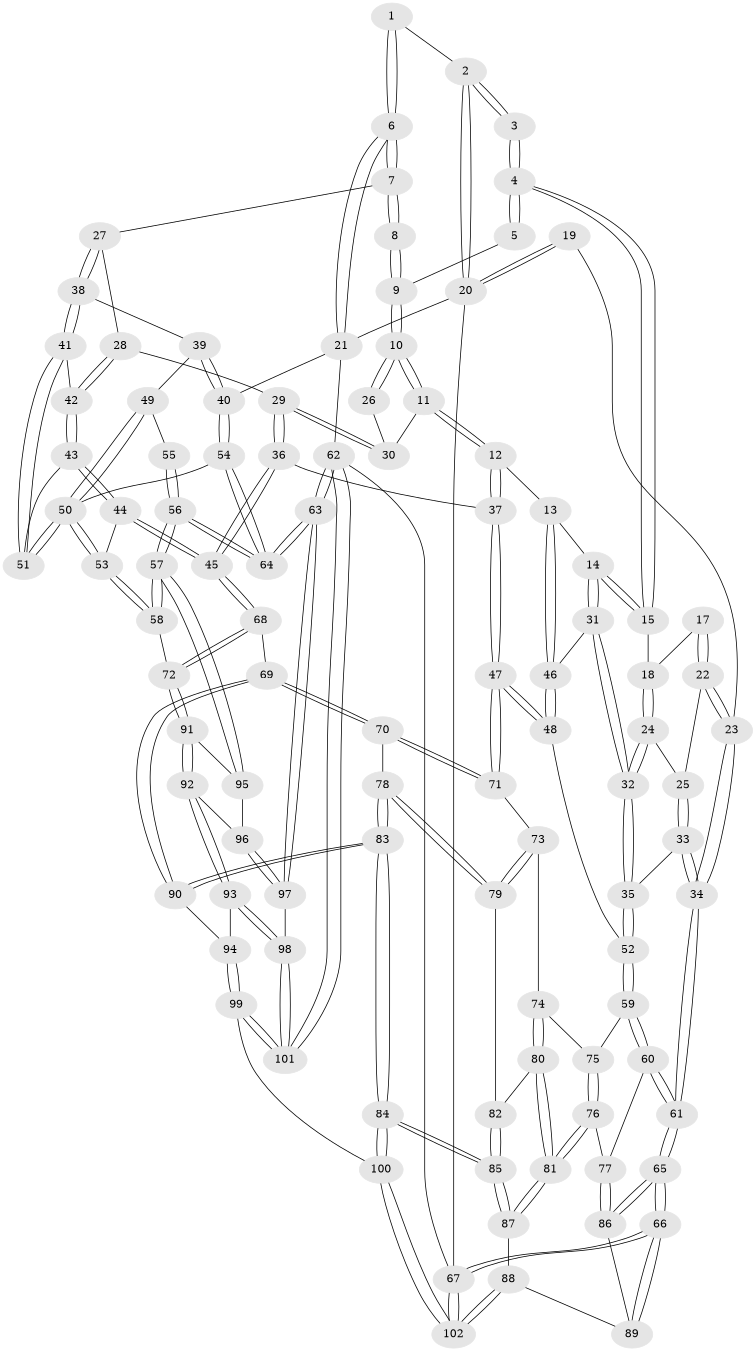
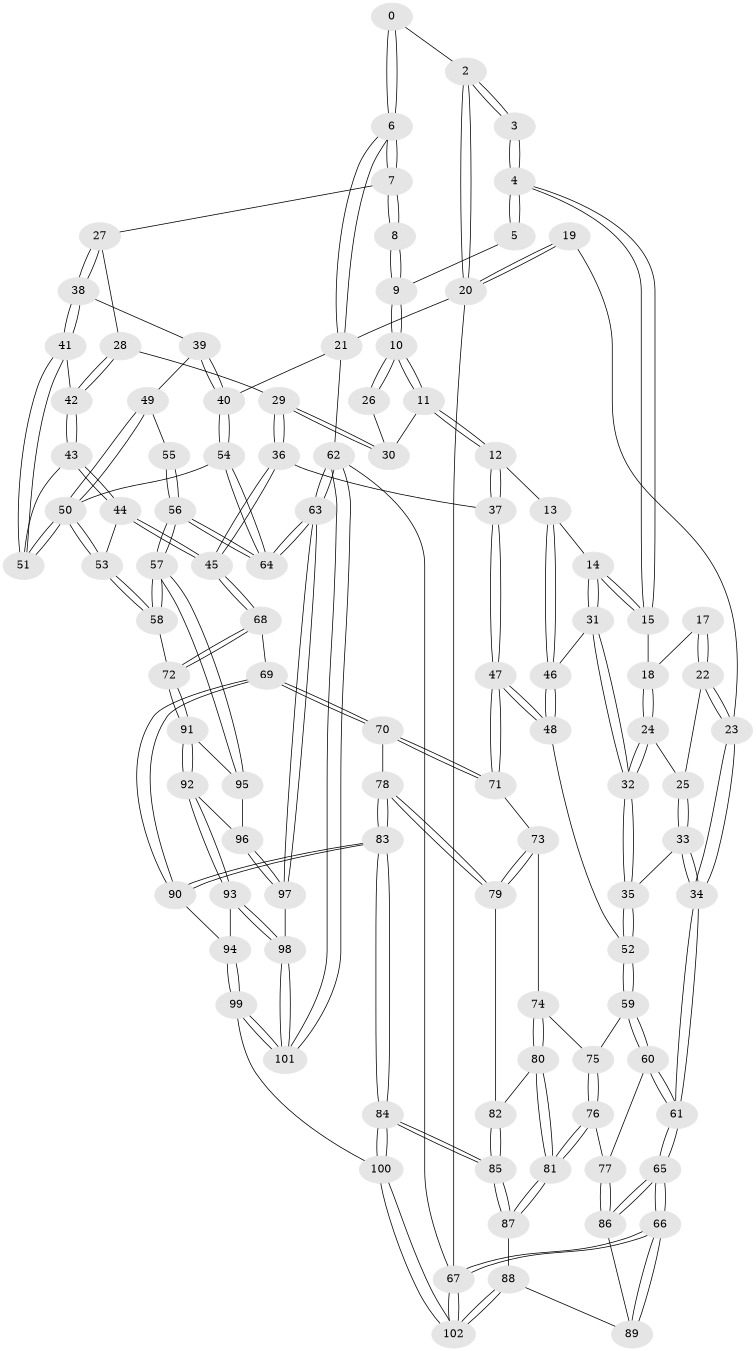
  graph {
    node [color=gray90 style=filled]
-   1
+   1 [label=0]
    2
    6
    3
    20
    7
    21
    4
    67
    5
    15
    9
    18
    10
    8
    27
    40
    62
    28
    38
    11
    26
    12
    30
    13
    37
    14
    46
    47
    31
    48
    32
    24
    17
    22
    19
    23
    25
    34
    102
    54
    63
    101
    33
    61
    35
    29
    42
    39
    41
    36
    43
    45
    52
    65
    59
    68
    71
    49
    51
    50
    55
    64
    44
    53
    58
    72
    69
    73
    56
    60
    75
    57
    95
    96
    91
    77
    76
    86
    66
    97
    98
    89
    70
    90
    78
    94
    79
    83
    74
    92
    80
    82
    81
    87
    84
    85
    88
    100
    99
    93
    1 -- 2
    1 -- 6
    1 -- 6
    2 -- 3
    2 -- 3
    2 -- 20
    2 -- 20
    6 -- 7
    6 -- 7
    6 -- 21
    6 -- 21
    3 -- 4
    3 -- 4
    20 -- 21
    20 -- 67
    7 -- 8
    7 -- 8
    7 -- 27
    21 -- 40
    21 -- 62
    4 -- 5
    4 -- 5
    4 -- 15
    4 -- 15
    67 -- 102
    67 -- 102
    5 -- 9
    15 -- 18
    9 -- 10
    9 -- 10
    18 -- 24
    18 -- 24
    10 -- 11
    10 -- 11
    10 -- 26
    10 -- 26
    8 -- 9
    8 -- 9
    27 -- 28
    27 -- 38
    27 -- 38
    40 -- 54
    40 -- 54
    62 -- 67
    62 -- 63
    62 -- 63
    62 -- 101
    62 -- 101
    28 -- 29
    28 -- 42
    28 -- 42
    38 -- 39
    38 -- 41
    38 -- 41
    11 -- 12
    11 -- 12
    11 -- 30
    26 -- 30
    12 -- 13
    12 -- 37
    12 -- 37
    13 -- 14
    13 -- 46
    13 -- 46
    37 -- 47
    37 -- 47
    14 -- 15
    14 -- 15
    14 -- 31
    14 -- 31
    46 -- 48
    46 -- 48
    47 -- 48
    47 -- 48
    47 -- 71
    47 -- 71
    31 -- 46
    31 -- 32
    31 -- 32
    48 -- 52
    32 -- 35
    32 -- 35
    24 -- 32
    24 -- 32
    24 -- 25
    17 -- 18
    17 -- 22
    17 -- 22
    22 -- 23
    22 -- 23
    22 -- 25
    19 -- 20
    19 -- 20
    19 -- 23
    23 -- 34
    23 -- 34
    25 -- 33
    25 -- 33
    34 -- 61
    34 -- 61
    54 -- 50
    54 -- 64
    54 -- 64
    63 -- 64
    63 -- 64
    63 -- 97
    63 -- 97
    33 -- 34
    33 -- 34
    33 -- 35
    61 -- 65
    61 -- 65
    35 -- 52
    35 -- 52
    29 -- 30
    29 -- 30
    29 -- 36
    29 -- 36
    42 -- 43
    42 -- 43
    39 -- 40
    39 -- 40
    39 -- 49
    41 -- 42
    41 -- 51
    41 -- 51
    36 -- 37
    36 -- 45
    36 -- 45
    43 -- 51
    43 -- 44
    43 -- 44
    45 -- 68
    45 -- 68
    52 -- 59
    52 -- 59
    65 -- 86
    65 -- 86
    65 -- 66
    65 -- 66
    59 -- 60
    59 -- 60
    59 -- 75
    68 -- 72
    68 -- 72
    68 -- 69
    71 -- 73
    49 -- 50
    49 -- 50
    49 -- 55
    50 -- 51
    50 -- 51
    50 -- 53
    50 -- 53
    55 -- 56
    55 -- 56
    44 -- 45
    44 -- 45
    44 -- 53
    53 -- 58
    53 -- 58
    58 -- 72
    72 -- 91
    72 -- 91
    69 -- 70
    69 -- 70
    69 -- 90
    69 -- 90
    73 -- 79
    73 -- 79
    73 -- 74
    56 -- 64
    56 -- 64
    56 -- 57
    56 -- 57
    60 -- 61
    60 -- 61
    60 -- 77
    75 -- 76
    75 -- 76
    57 -- 58
    57 -- 58
    57 -- 95
    57 -- 95
    95 -- 96
    96 -- 97
    96 -- 97
    91 -- 95
    91 -- 92
    91 -- 92
    77 -- 86
    77 -- 86
    76 -- 77
    76 -- 81
    76 -- 81
    86 -- 89
    66 -- 67
    66 -- 67
    66 -- 89
    66 -- 89
    97 -- 98
    98 -- 101
    98 -- 101
    70 -- 71
    70 -- 71
    70 -- 78
    90 -- 94
    78 -- 79
    78 -- 79
    78 -- 83
    78 -- 83
    94 -- 99
    94 -- 99
    79 -- 82
    83 -- 90
    83 -- 90
    83 -- 84
    83 -- 84
    74 -- 75
    74 -- 80
    74 -- 80
    92 -- 96
    92 -- 93
    92 -- 93
    80 -- 82
    80 -- 81
    80 -- 81
    82 -- 85
    82 -- 85
    81 -- 87
    81 -- 87
    87 -- 88
    84 -- 85
    84 -- 85
    84 -- 100
    84 -- 100
    85 -- 87
    85 -- 87
    88 -- 102
    88 -- 102
    88 -- 89
    100 -- 102
    100 -- 102
    99 -- 101
    99 -- 101
    99 -- 100
    93 -- 98
    93 -- 98
    93 -- 94
  }
